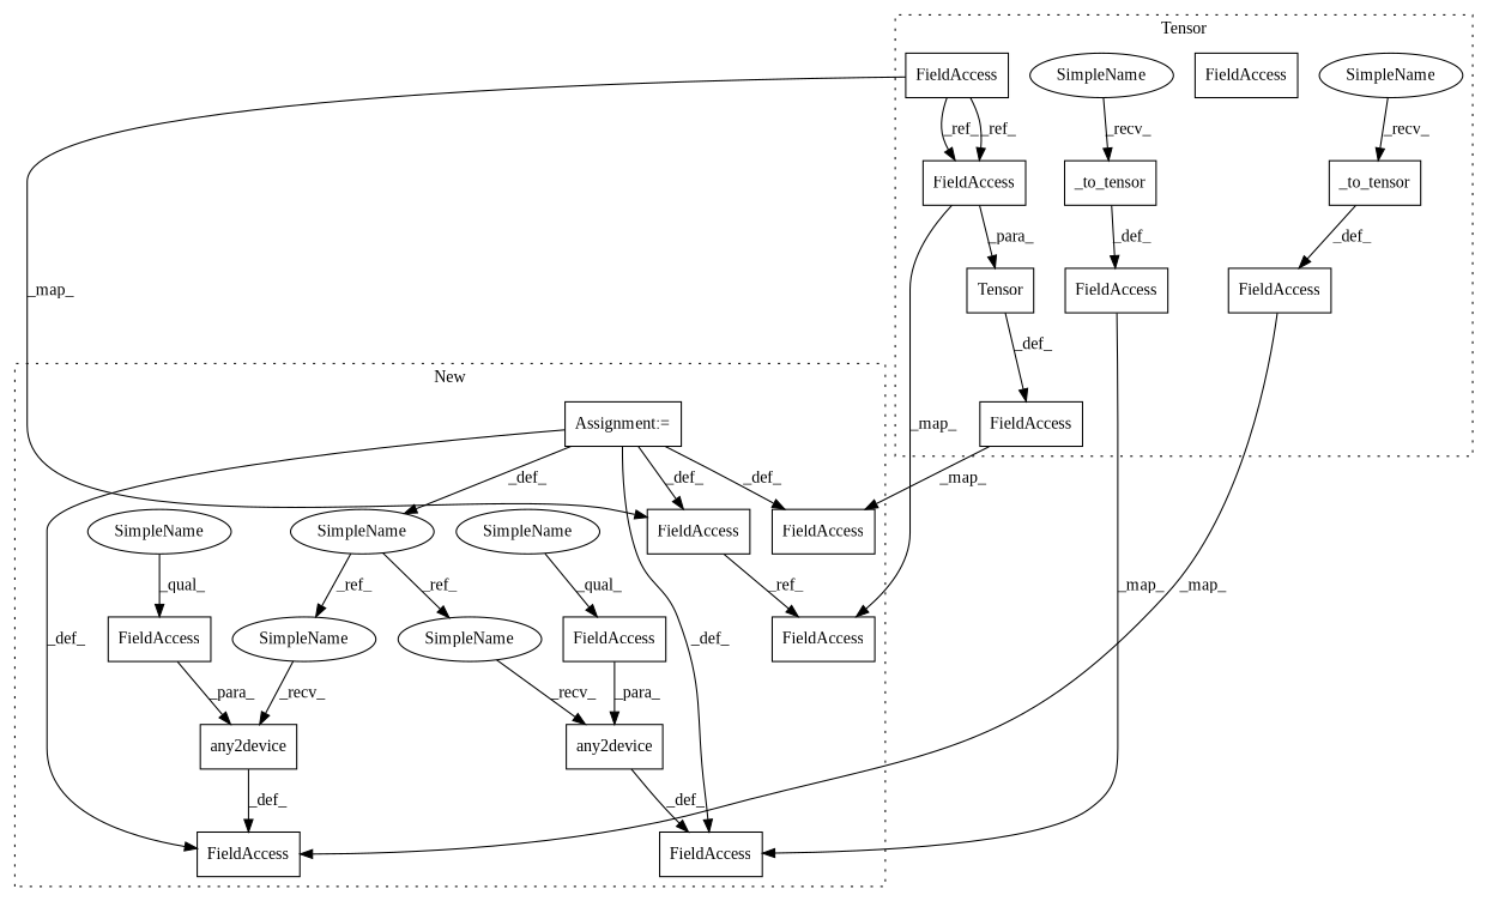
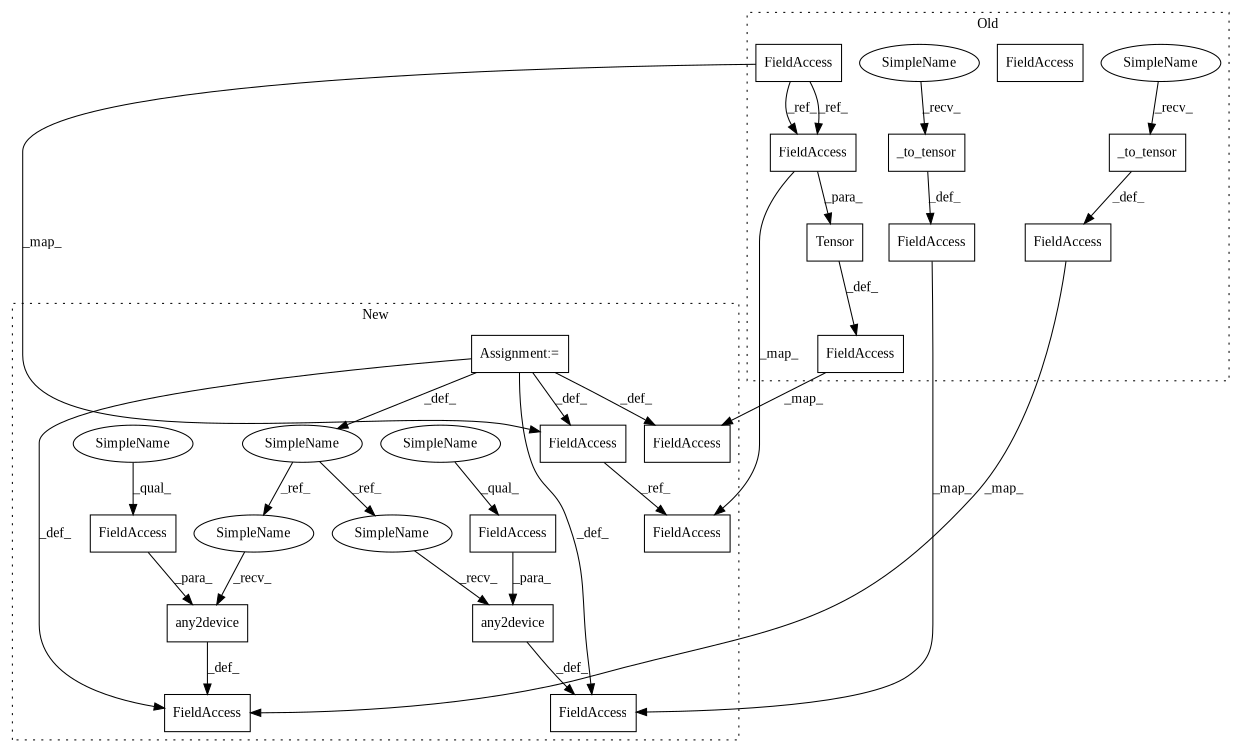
  digraph {
    fontname="Liberation Serif"
    node [a=22 l=12 s=693 shape=box fontname="Liberation Serif"]
    edge [fontname="Liberation Serif"]
    n1 [a=32 l="7,1" label=Tensor s="686,705"]
    n2 [label=FieldAccess s=576]
    n3 [a=32 l="11,1" label=_to_tensor s="1160,1172"]
    n4 [l=6 label=FieldAccess s=1148]
    n5 [a=32 l="11,1" label=_to_tensor s="1469,1483"]
    n6 [label=FieldAccess]
    n7 [label=FieldAccess s=667]
    n8 [l=8 label=FieldAccess s=1455]
    n9 [label=FieldAccess]
    n10 [a=42 l=4 label=SimpleName s=1155 shape=ellipse]
    n11 [a=42 l=4 label=SimpleName s=1464 shape=ellipse]
    n12 [a=32 l="11,1" label=any2device s="1084,1109"]
    n13 [label=FieldAccess s=1097]
    n14 [a=42 l=5 label=SimpleName s=202 shape=ellipse]
    n15 [a=32 l="11,1" label=any2device s="1407,1434"]
    n16 [label=FieldAccess s=1422]
    n17 [a=7 l=5 label="Assignment:=" s=202]
    n18 [label=FieldAccess s=493]
    n19 [l=6 label=FieldAccess s=1071]
    n20 [label=FieldAccess s=620]
    n21 [label=FieldAccess s=590]
    n22 [l=8 label=FieldAccess s=1392]
    n23 [a=42 l=5 label=SimpleName s=1078 shape=ellipse]
    n24 [a=42 l=5 label=SimpleName s=1401 shape=ellipse]
    n25 [a=42 l=4 label=SimpleName s=1422 shape=ellipse]
    n26 [a=42 l=4 label=SimpleName s=1097 shape=ellipse]
    subgraph cluster_1 {
-     label=Tensor
+     label=Old
      style=dotted
      n1
      n2
      n3
      n4
      n5
      n6
      n7
      n8
      n9
      n10
      n11
    }
    subgraph cluster_2 {
      label=New
      style=dotted
      n12
      n13
      n14
      n15
      n16
      n17
      n18
      n19
      n20
      n21
      n22
      n23
      n24
      n25
      n26
    }
    n1 -> n7 [label=_def_]
    n2 -> n9 [label=_ref_]
    n2 -> n9 [label=_ref_]
    n2 -> n18 [label=_map_]
    n3 -> n4 [label=_def_]
    n4 -> n19 [label=_map_]
    n5 -> n8 [label=_def_]
    n7 -> n21 [label=_map_]
    n8 -> n22 [label=_map_]
    n9 -> n1 [label=_para_]
    n9 -> n20 [label=_map_]
    n10 -> n3 [label=_recv_]
    n11 -> n5 [label=_recv_]
    n12 -> n19 [label=_def_]
    n13 -> n12 [label=_para_]
    n14 -> n23 [label=_ref_]
    n14 -> n24 [label=_ref_]
    n15 -> n22 [label=_def_]
    n16 -> n15 [label=_para_]
    n17 -> n14 [label=_def_]
    n17 -> n18 [label=_def_]
    n17 -> n19 [label=_def_]
    n17 -> n21 [label=_def_]
    n17 -> n22 [label=_def_]
    n18 -> n20 [label=_ref_]
    n23 -> n12 [label=_recv_]
    n24 -> n15 [label=_recv_]
    n25 -> n16 [label=_qual_]
    n26 -> n13 [label=_qual_]
  }
